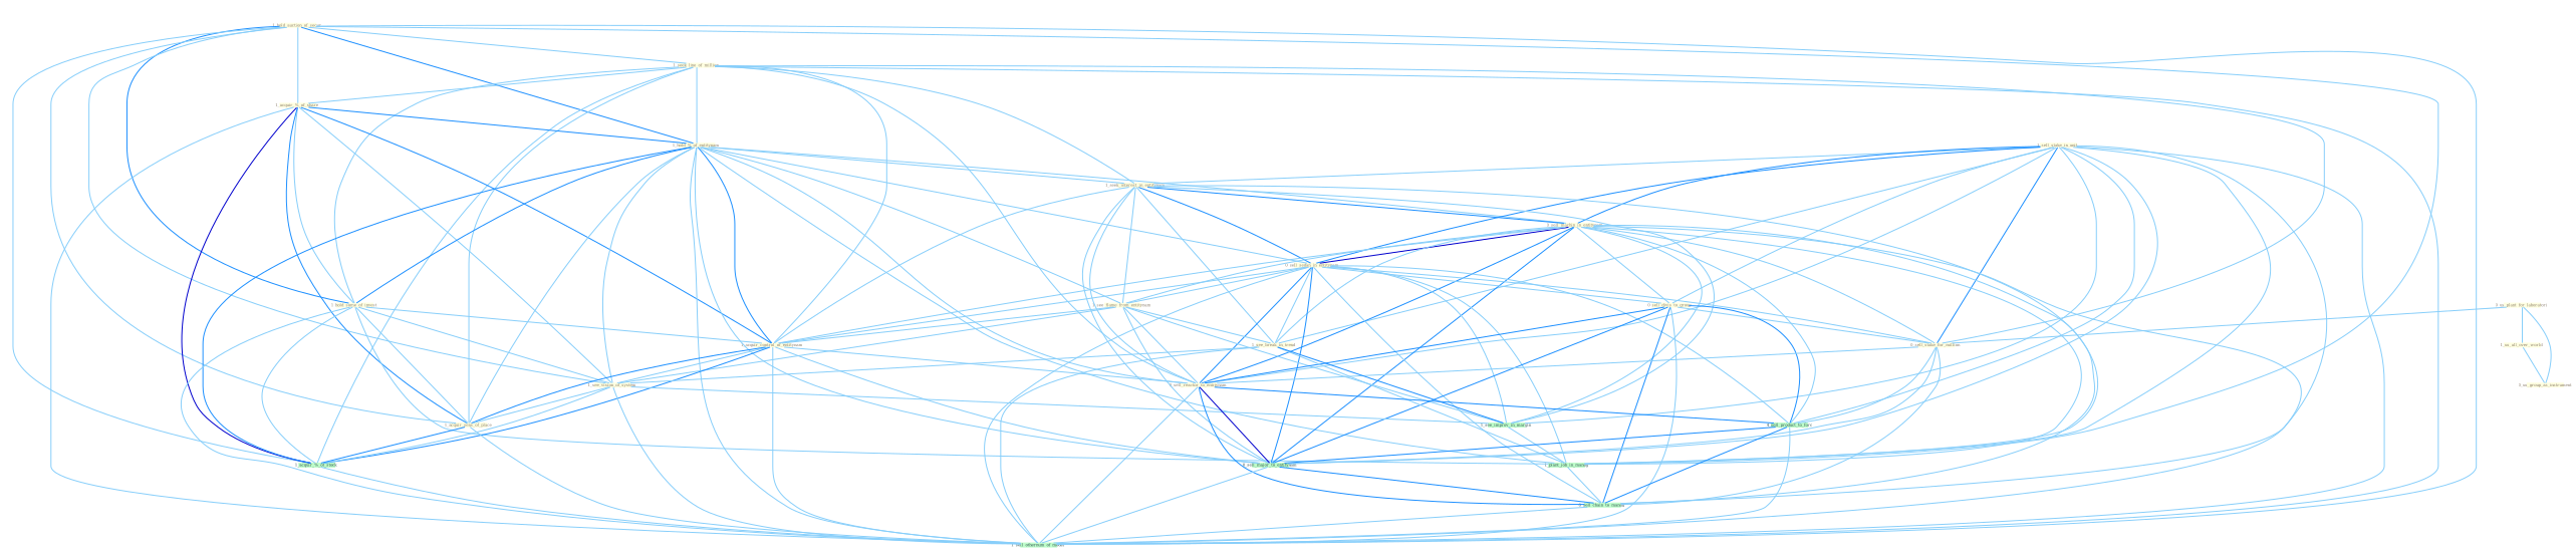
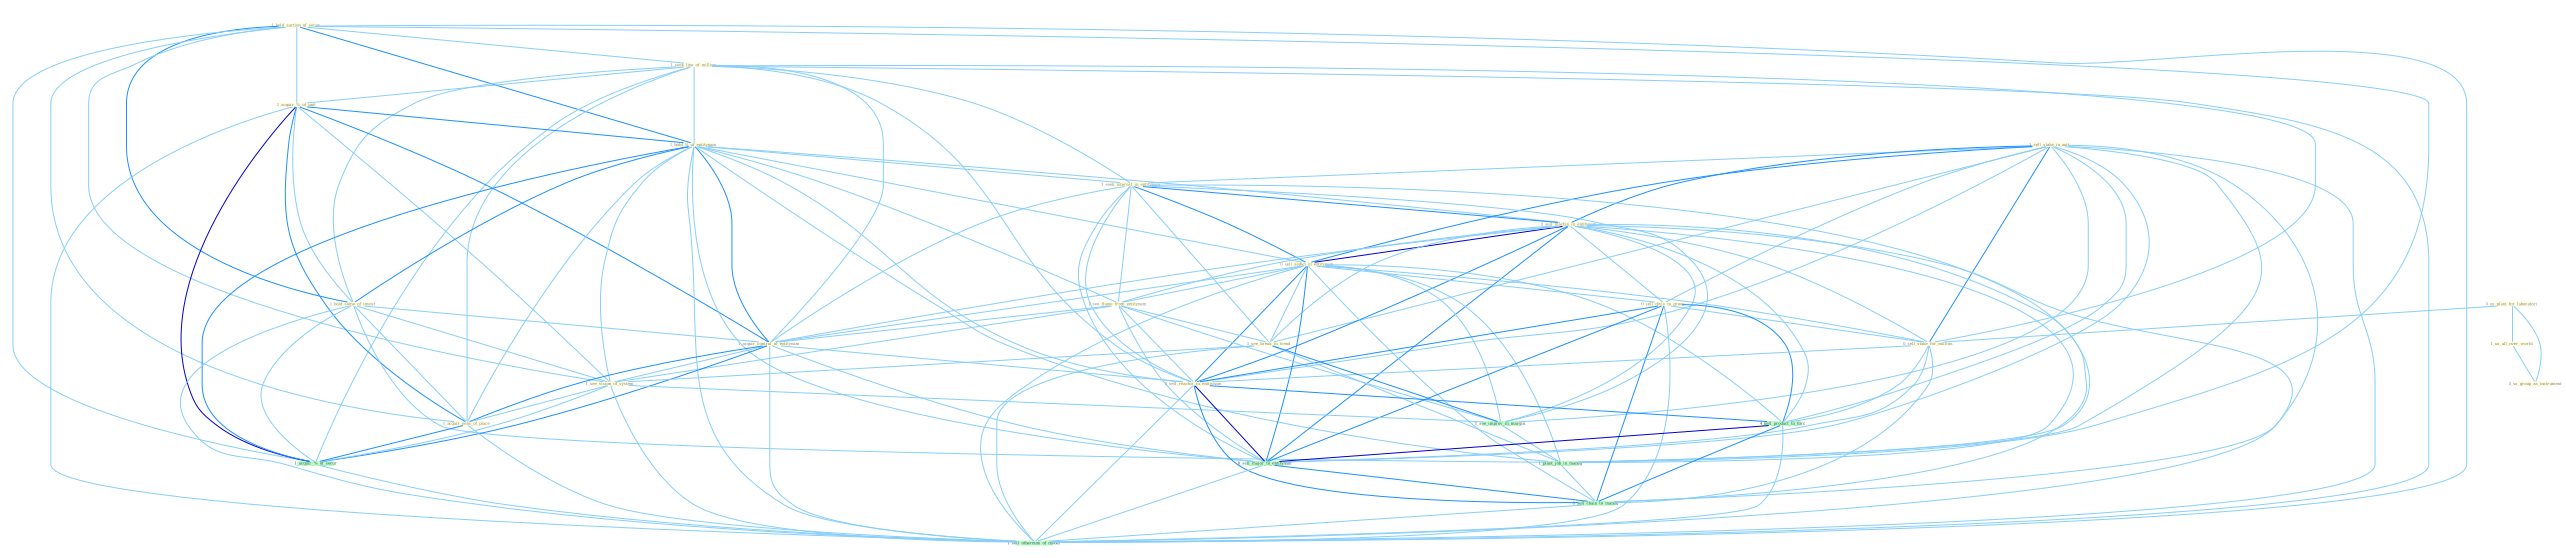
  graph {
    node [color="#ffffe0" fixedsize=true fontcolor="#8b7d6b" fontsize=4 shape=polygon style=filled]
    edge [color="#87cefa" w=1]
    "1_hold_auction_of_secur " [height=.06 width=.5]
    "1_seek_line_of_million " [height=.06 width=.5]
-   "1_acquir_%_of_share " [height=.06 width=.5]
+   "1_acquir_%_of_share " [height=.06 width=.5 label="1_acquir_%_of_unit"]
    "1_hold_%_of_entitynam " [height=.06 width=.5]
    "1_sell_stake_in_unit " [height=.06 width=.5]
    "1_hold_some_of_invest " [height=.06 width=.5]
    "1_seek_interest_in_entitynam " [height=.06 width=.5]
    "0_us_plant_for_laboratori " [height=.06 width=.5]
    "0_sell_machin_in_entitynam " [height=.06 width=.5]
    "0_sell_sedan_in_entitynam " [height=.06 width=.5]
    "1_us_all_over_world " [height=.06 width=.5]
    "1_see_flame_from_entitynam " [height=.06 width=.5]
    "1_acquir_control_of_entitynam " [height=.06 width=.5]
    "0_sell_divis_to_group " [height=.06 width=.5]
    "0_sell_stake_for_million " [height=.06 width=.5]
    n16 [height=.06 label="0_us_group_as_instrument" width=.5]
    "1_see_break_in_trend " [height=.06 width=.5]
    "1_see_vision_of_system " [height=.06 width=.5]
    "0_sell_reactor_to_entitynam " [height=.06 width=.5]
    "1_acquir_sens_of_place " [height=.06 width=.5]
-   "1_acquir_%_of_stock " [color="#BDFCC9" fontcolor="#2f4f4f" height=.06 width=.5]
+   "1_acquir_%_of_stock " [color="#BDFCC9" fontcolor="#2f4f4f" height=.06 width=.5 label="1_acquir_%_of_secur"]
    n22 [color="#BDFCC9" fontcolor="#2f4f4f" height=.06 label="1_plant_job_in_manag" width=.5]
    "1_sell_othernum_of_model " [color="#BDFCC9" fontcolor="#2f4f4f" height=.06 width=.5]
    "0_sell_major_to_entitynam " [color="#BDFCC9" fontcolor="#2f4f4f" height=.06 width=.5]
    "1_see_improv_in_margin " [color="#BDFCC9" fontcolor="#2f4f4f" height=.06 width=.5]
    n26 [color="#BDFCC9" fontcolor="#2f4f4f" height=.06 label="4_sell_product_to_forc" width=.5]
    "0_sell_chain_to_manag " [color="#BDFCC9" fontcolor="#2f4f4f" height=.06 width=.5]
    subgraph sub_1 {
      "1_hold_auction_of_secur "
      "1_seek_line_of_million "
      "1_acquir_%_of_share "
      "1_hold_%_of_entitynam "
      "1_sell_stake_in_unit "
      "1_hold_some_of_invest "
      "1_seek_interest_in_entitynam "
      "0_us_plant_for_laboratori "
      "0_sell_machin_in_entitynam "
      "0_sell_sedan_in_entitynam "
      "1_us_all_over_world "
      "1_see_flame_from_entitynam "
      "1_acquir_control_of_entitynam "
      "0_sell_divis_to_group "
      "0_sell_stake_for_million "
      n16
      "1_see_break_in_trend "
      "1_see_vision_of_system "
      "0_sell_reactor_to_entitynam "
      "1_acquir_sens_of_place "
    }
    subgraph sub_2 {
    }
    "1_hold_auction_of_secur " -- "1_seek_line_of_million "
    "1_hold_auction_of_secur " -- "1_acquir_%_of_share "
    "1_hold_auction_of_secur " -- "1_hold_%_of_entitynam " [color="#1e90ff" w=2]
    "1_hold_auction_of_secur " -- "1_hold_some_of_invest " [color="#1e90ff" w=2]
    "1_hold_auction_of_secur " -- "1_see_vision_of_system "
    "1_hold_auction_of_secur " -- "1_acquir_sens_of_place "
    "1_hold_auction_of_secur " -- "1_acquir_%_of_stock "
    "1_hold_auction_of_secur " -- n22
    "1_hold_auction_of_secur " -- "1_sell_othernum_of_model "
    "1_seek_line_of_million " -- "1_acquir_%_of_share "
    "1_seek_line_of_million " -- "1_hold_%_of_entitynam "
    "1_seek_line_of_million " -- "1_hold_some_of_invest "
    "1_seek_line_of_million " -- "1_seek_interest_in_entitynam "
    "1_seek_line_of_million " -- "1_acquir_control_of_entitynam "
    "1_seek_line_of_million " -- "0_sell_stake_for_million "
    "1_seek_line_of_million " -- "0_sell_reactor_to_entitynam "
    "1_seek_line_of_million " -- "1_acquir_sens_of_place "
    "1_seek_line_of_million " -- "1_acquir_%_of_stock "
    "1_seek_line_of_million " -- "1_sell_othernum_of_model "
    "1_acquir_%_of_share " -- "1_hold_%_of_entitynam " [color="#1e90ff" w=2]
    "1_acquir_%_of_share " -- "1_hold_some_of_invest "
    "1_acquir_%_of_share " -- "1_acquir_control_of_entitynam " [color="#1e90ff" w=2]
    "1_acquir_%_of_share " -- "1_see_vision_of_system "
    "1_acquir_%_of_share " -- "1_acquir_sens_of_place " [color="#1e90ff" w=2]
    "1_acquir_%_of_share " -- "1_acquir_%_of_stock " [color="#0000cd" w=3]
    "1_acquir_%_of_share " -- "1_sell_othernum_of_model "
    "1_hold_%_of_entitynam " -- "1_hold_some_of_invest " [color="#1e90ff" w=2]
    "1_hold_%_of_entitynam " -- "1_seek_interest_in_entitynam "
    "1_hold_%_of_entitynam " -- "0_sell_machin_in_entitynam "
    "1_hold_%_of_entitynam " -- "0_sell_sedan_in_entitynam "
    "1_hold_%_of_entitynam " -- "1_see_flame_from_entitynam "
    "1_hold_%_of_entitynam " -- "1_acquir_control_of_entitynam " [color="#1e90ff" w=2]
    "1_hold_%_of_entitynam " -- "1_see_vision_of_system "
    "1_hold_%_of_entitynam " -- "0_sell_reactor_to_entitynam "
    "1_hold_%_of_entitynam " -- "1_acquir_sens_of_place "
    "1_hold_%_of_entitynam " -- "1_acquir_%_of_stock " [color="#1e90ff" w=2]
    "1_hold_%_of_entitynam " -- n22
    "1_hold_%_of_entitynam " -- "1_sell_othernum_of_model "
    "1_hold_%_of_entitynam " -- "0_sell_major_to_entitynam "
    "1_sell_stake_in_unit " -- "1_seek_interest_in_entitynam "
    "1_sell_stake_in_unit " -- "0_sell_machin_in_entitynam " [color="#1e90ff" w=2]
    "1_sell_stake_in_unit " -- "0_sell_sedan_in_entitynam " [color="#1e90ff" w=2]
    "1_sell_stake_in_unit " -- "0_sell_divis_to_group "
    "1_sell_stake_in_unit " -- "0_sell_stake_for_million " [color="#1e90ff" w=2]
    "1_sell_stake_in_unit " -- "1_see_break_in_trend "
    "1_sell_stake_in_unit " -- "0_sell_reactor_to_entitynam "
    "1_sell_stake_in_unit " -- n22
    "1_sell_stake_in_unit " -- "1_sell_othernum_of_model "
    "1_sell_stake_in_unit " -- "0_sell_major_to_entitynam "
    "1_sell_stake_in_unit " -- "1_see_improv_in_margin "
    "1_sell_stake_in_unit " -- n26
    "1_sell_stake_in_unit " -- "0_sell_chain_to_manag "
    "1_hold_some_of_invest " -- "1_acquir_control_of_entitynam "
    "1_hold_some_of_invest " -- "1_see_vision_of_system "
    "1_hold_some_of_invest " -- "1_acquir_sens_of_place "
    "1_hold_some_of_invest " -- "1_acquir_%_of_stock "
    "1_hold_some_of_invest " -- n22
    "1_hold_some_of_invest " -- "1_sell_othernum_of_model "
    "1_seek_interest_in_entitynam " -- "0_sell_machin_in_entitynam " [color="#1e90ff" w=2]
    "1_seek_interest_in_entitynam " -- "0_sell_sedan_in_entitynam " [color="#1e90ff" w=2]
    "1_seek_interest_in_entitynam " -- "1_see_flame_from_entitynam "
    "1_seek_interest_in_entitynam " -- "1_acquir_control_of_entitynam "
    "1_seek_interest_in_entitynam " -- "1_see_break_in_trend "
    "1_seek_interest_in_entitynam " -- "0_sell_reactor_to_entitynam "
    "1_seek_interest_in_entitynam " -- n22
    "1_seek_interest_in_entitynam " -- "0_sell_major_to_entitynam "
    "1_seek_interest_in_entitynam " -- "1_see_improv_in_margin "
    "0_us_plant_for_laboratori " -- "1_us_all_over_world "
    "0_us_plant_for_laboratori " -- "0_sell_stake_for_million "
    "0_us_plant_for_laboratori " -- n16
    "0_sell_machin_in_entitynam " -- "0_sell_sedan_in_entitynam " [color="#0000cd" w=3]
    "0_sell_machin_in_entitynam " -- "1_see_flame_from_entitynam "
    "0_sell_machin_in_entitynam " -- "1_acquir_control_of_entitynam "
    "0_sell_machin_in_entitynam " -- "0_sell_divis_to_group "
    "0_sell_machin_in_entitynam " -- "0_sell_stake_for_million "
    "0_sell_machin_in_entitynam " -- "1_see_break_in_trend "
    "0_sell_machin_in_entitynam " -- "0_sell_reactor_to_entitynam " [color="#1e90ff" w=2]
    "0_sell_machin_in_entitynam " -- n22
    "0_sell_machin_in_entitynam " -- "1_sell_othernum_of_model "
    "0_sell_machin_in_entitynam " -- "0_sell_major_to_entitynam " [color="#1e90ff" w=2]
    "0_sell_machin_in_entitynam " -- "1_see_improv_in_margin "
    "0_sell_machin_in_entitynam " -- n26
    "0_sell_machin_in_entitynam " -- "0_sell_chain_to_manag "
    "0_sell_sedan_in_entitynam " -- "1_see_flame_from_entitynam "
    "0_sell_sedan_in_entitynam " -- "1_acquir_control_of_entitynam "
    "0_sell_sedan_in_entitynam " -- "0_sell_divis_to_group "
    "0_sell_sedan_in_entitynam " -- "0_sell_stake_for_million "
    "0_sell_sedan_in_entitynam " -- "1_see_break_in_trend "
    "0_sell_sedan_in_entitynam " -- "0_sell_reactor_to_entitynam " [color="#1e90ff" w=2]
    "0_sell_sedan_in_entitynam " -- n22
    "0_sell_sedan_in_entitynam " -- "1_sell_othernum_of_model "
    "0_sell_sedan_in_entitynam " -- "0_sell_major_to_entitynam " [color="#1e90ff" w=2]
    "0_sell_sedan_in_entitynam " -- "1_see_improv_in_margin "
    "0_sell_sedan_in_entitynam " -- n26
    "0_sell_sedan_in_entitynam " -- "0_sell_chain_to_manag "
    "1_us_all_over_world " -- n16
    "1_see_flame_from_entitynam " -- "1_acquir_control_of_entitynam "
    "1_see_flame_from_entitynam " -- "1_see_break_in_trend "
    "1_see_flame_from_entitynam " -- "1_see_vision_of_system "
    "1_see_flame_from_entitynam " -- "0_sell_reactor_to_entitynam "
    "1_see_flame_from_entitynam " -- "0_sell_major_to_entitynam "
    "1_see_flame_from_entitynam " -- "1_see_improv_in_margin "
    "1_acquir_control_of_entitynam " -- "1_see_vision_of_system "
    "1_acquir_control_of_entitynam " -- "0_sell_reactor_to_entitynam "
    "1_acquir_control_of_entitynam " -- "1_acquir_sens_of_place " [color="#1e90ff" w=2]
    "1_acquir_control_of_entitynam " -- "1_acquir_%_of_stock " [color="#1e90ff" w=2]
    "1_acquir_control_of_entitynam " -- "1_sell_othernum_of_model "
    "1_acquir_control_of_entitynam " -- "0_sell_major_to_entitynam "
    "0_sell_divis_to_group " -- "0_sell_stake_for_million "
    "0_sell_divis_to_group " -- "0_sell_reactor_to_entitynam " [color="#1e90ff" w=2]
    "0_sell_divis_to_group " -- "1_sell_othernum_of_model "
    "0_sell_divis_to_group " -- "0_sell_major_to_entitynam " [color="#1e90ff" w=2]
    "0_sell_divis_to_group " -- n26 [color="#1e90ff" w=2]
    "0_sell_divis_to_group " -- "0_sell_chain_to_manag " [color="#1e90ff" w=2]
    "0_sell_stake_for_million " -- "0_sell_reactor_to_entitynam "
    "0_sell_stake_for_million " -- "0_sell_major_to_entitynam "
    "0_sell_stake_for_million " -- n26
    "0_sell_stake_for_million " -- "0_sell_chain_to_manag "
    "1_see_break_in_trend " -- "1_see_vision_of_system "
    "1_see_break_in_trend " -- n22
    "1_see_break_in_trend " -- "1_sell_othernum_of_model "
    "1_see_break_in_trend " -- "1_see_improv_in_margin " [color="#1e90ff" w=2]
    "1_see_vision_of_system " -- "1_acquir_sens_of_place "
    "1_see_vision_of_system " -- "1_acquir_%_of_stock "
    "1_see_vision_of_system " -- "1_sell_othernum_of_model "
    "1_see_vision_of_system " -- "1_see_improv_in_margin "
    "0_sell_reactor_to_entitynam " -- "1_sell_othernum_of_model "
    "0_sell_reactor_to_entitynam " -- "0_sell_major_to_entitynam " [color="#0000cd" w=3]
    "0_sell_reactor_to_entitynam " -- n26 [color="#1e90ff" w=2]
    "0_sell_reactor_to_entitynam " -- "0_sell_chain_to_manag " [color="#1e90ff" w=2]
    "1_acquir_sens_of_place " -- "1_acquir_%_of_stock " [color="#1e90ff" w=2]
    "1_acquir_sens_of_place " -- "1_sell_othernum_of_model "
    "1_acquir_%_of_stock " -- "1_sell_othernum_of_model "
    n22 -- "0_sell_chain_to_manag "
    "0_sell_major_to_entitynam " -- "1_sell_othernum_of_model "
    "0_sell_major_to_entitynam " -- "0_sell_chain_to_manag " [color="#1e90ff" w=2]
    "1_see_improv_in_margin " -- n22
    n26 -- "1_sell_othernum_of_model "
-   n26 -- "0_sell_major_to_entitynam " [color="#1e90ff" w=2]
+   n26 -- "0_sell_major_to_entitynam " [color="#0000cd" w=2]
    n26 -- "0_sell_chain_to_manag " [color="#1e90ff" w=2]
    "0_sell_chain_to_manag " -- "1_sell_othernum_of_model "
  }
